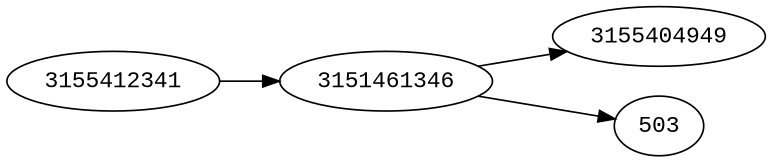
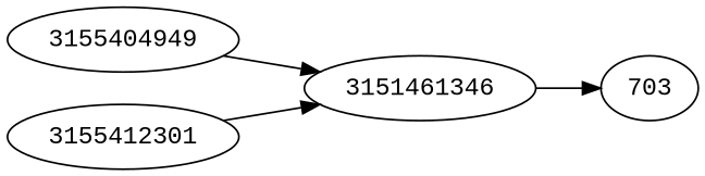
  strict digraph {
    fontname="Liberation Mono"
    rankdir=LR
    node [fontname="Liberation Mono"]
    edge [fontname="Liberation Mono"]
    n1 [label=3151461346]
    3155404949
-   503
-   3155412341
-   n1 -> 3155404949
+   503 [label=703]
+   3155412341 [label=3155412301]
+   3155404949 -> n1
    n1 -> 503
    3155412341 -> n1
  }
